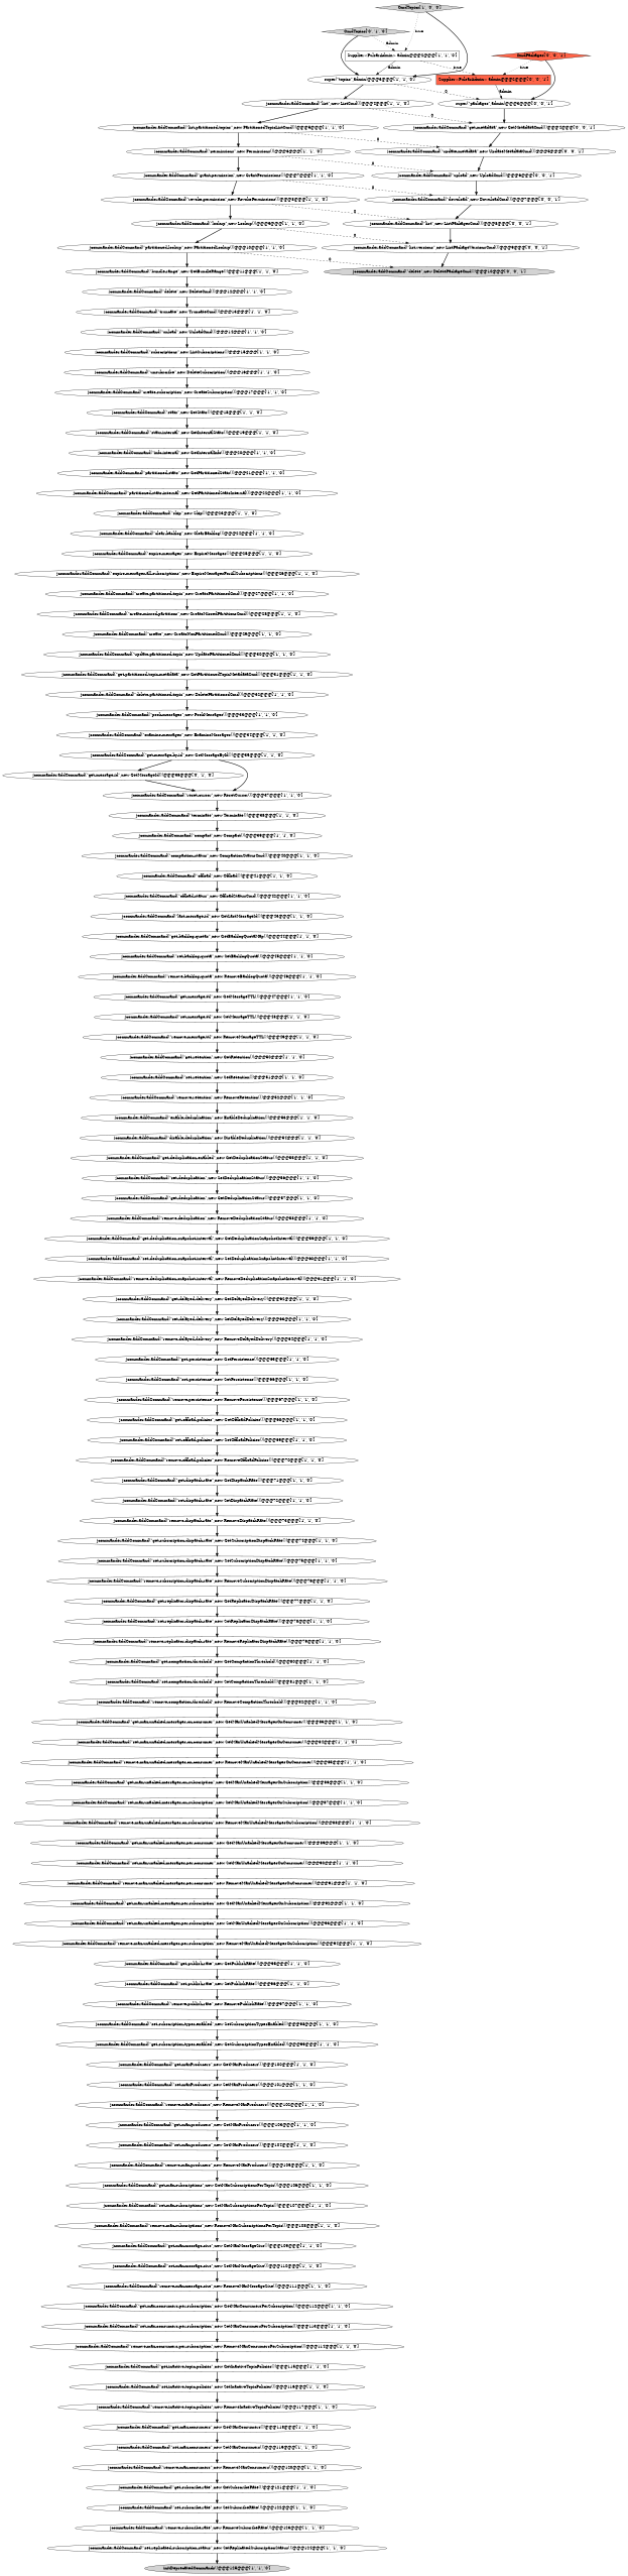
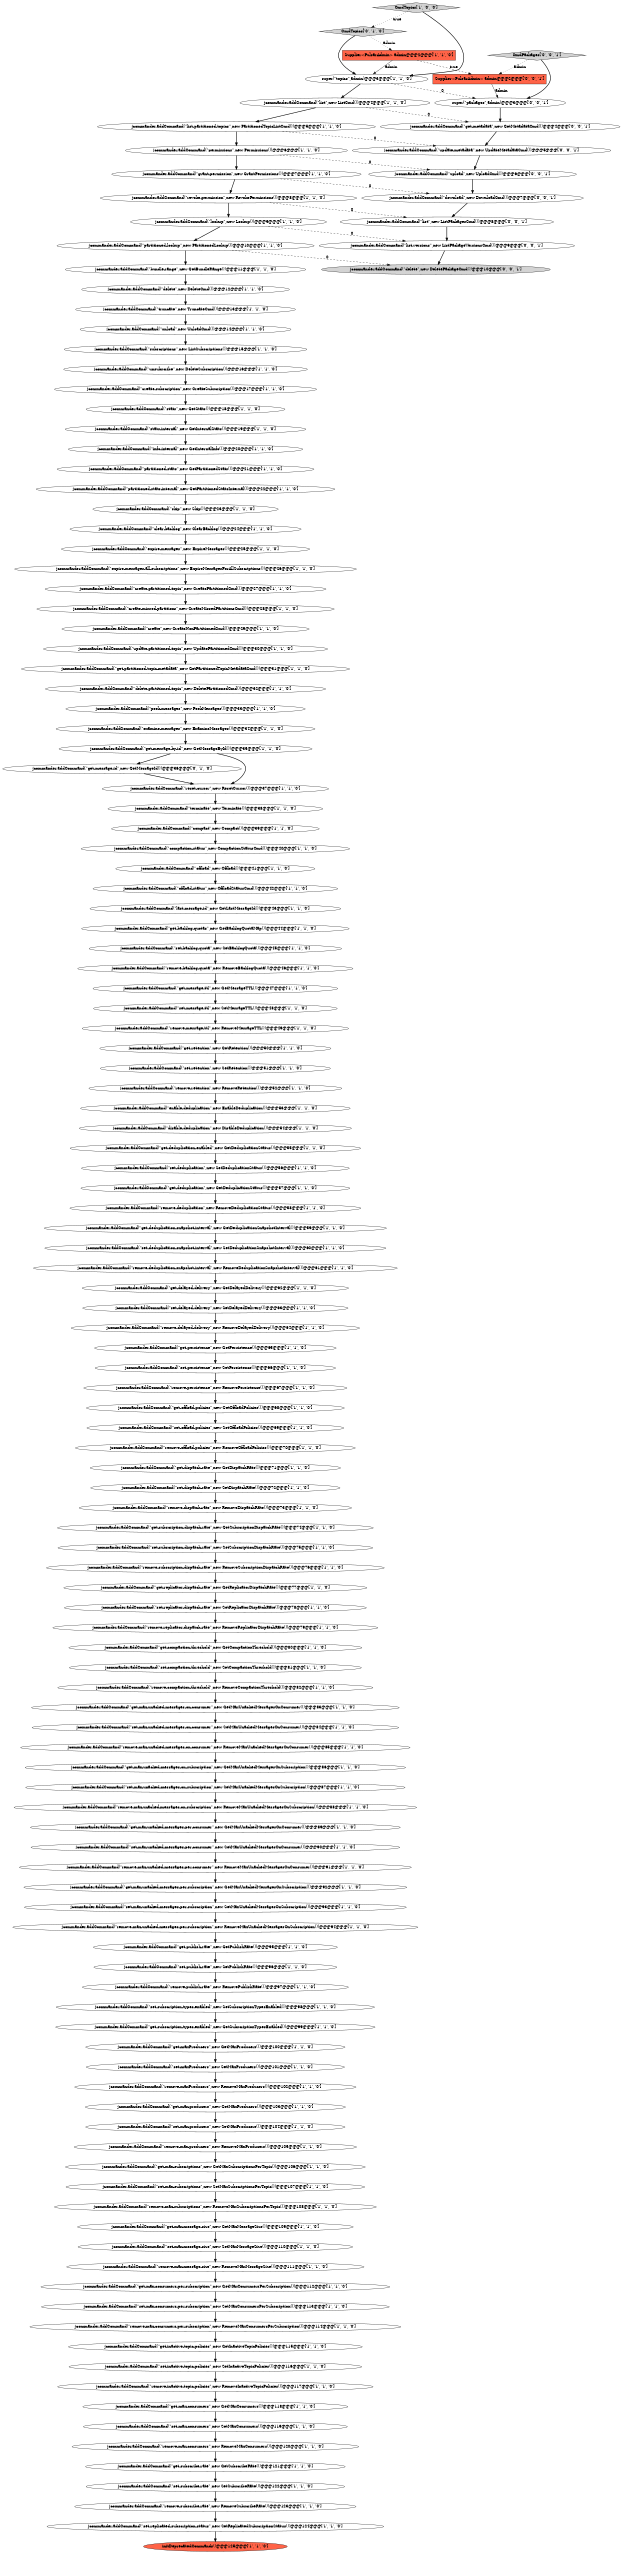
  digraph {
    node [fillcolor=white shape=ellipse style=filled]
    edge [style=bold]
    n1 [label="jcommander.addCommand(\"set-offload-policies\",new SetOffloadPolicies())@@@69@@@['1', '1', '0']"]
    n2 [label="jcommander.addCommand(\"remove-offload-policies\",new RemoveOffloadPolicies())@@@70@@@['1', '1', '0']"]
    n3 [label="jcommander.addCommand(\"get-dispatch-rate\",new GetDispatchRate())@@@71@@@['1', '1', '0']"]
    n4 [label="jcommander.addCommand(\"get-backlog-quotas\",new GetBacklogQuotaMap())@@@44@@@['1', '1', '0']"]
    n5 [label="jcommander.addCommand(\"set-backlog-quota\",new SetBacklogQuota())@@@45@@@['1', '1', '0']"]
    n6 [label="jcommander.addCommand(\"remove-backlog-quota\",new RemoveBacklogQuota())@@@46@@@['1', '1', '0']"]
    n7 [label="jcommander.addCommand(\"get-max-unacked-messages-per-consumer\",new GetMaxUnackedMessagesOnConsumer())@@@89@@@['1', '1', '0']"]
    n8 [label="jcommander.addCommand(\"set-max-unacked-messages-per-consumer\",new SetMaxUnackedMessagesOnConsumer())@@@90@@@['1', '1', '0']"]
    n9 [label="jcommander.addCommand(\"remove-max-unacked-messages-per-consumer\",new RemoveMaxUnackedMessagesOnConsumer())@@@91@@@['1', '1', '0']"]
    n10 [label="jcommander.addCommand(\"remove-max-unacked-messages-per-subscription\",new RemoveMaxUnackedMessagesOnSubscription())@@@94@@@['1', '1', '0']"]
    n11 [label="jcommander.addCommand(\"get-publish-rate\",new GetPublishRate())@@@95@@@['1', '1', '0']"]
    n12 [label="jcommander.addCommand(\"set-publish-rate\",new SetPublishRate())@@@96@@@['1', '1', '0']"]
    n13 [label="jcommander.addCommand(\"set-max-unacked-messages-on-subscription\",new SetMaxUnackedMessagesOnSubscription())@@@87@@@['1', '1', '0']"]
    n14 [label="jcommander.addCommand(\"remove-max-unacked-messages-on-subscription\",new RemoveMaxUnackedMessagesOnSubscription())@@@88@@@['1', '1', '0']"]
    n15 [label="jcommander.addCommand(\"remove-max-unacked-messages-on-consumer\",new RemoveMaxUnackedMessagesOnConsumer())@@@85@@@['1', '1', '0']"]
    n16 [label="jcommander.addCommand(\"get-max-unacked-messages-on-subscription\",new GetMaxUnackedMessagesOnSubscription())@@@86@@@['1', '1', '0']"]
    n17 [label="jcommander.addCommand(\"stats\",new GetStats())@@@18@@@['1', '1', '0']"]
    n18 [label="jcommander.addCommand(\"stats-internal\",new GetInternalStats())@@@19@@@['1', '1', '0']"]
    n19 [label="jcommander.addCommand(\"info-internal\",new GetInternalInfo())@@@20@@@['1', '1', '0']"]
    n20 [label="jcommander.addCommand(\"get-retention\",new GetRetention())@@@50@@@['1', '1', '0']"]
    n21 [label="jcommander.addCommand(\"set-retention\",new SetRetention())@@@51@@@['1', '1', '0']"]
    n22 [label="jcommander.addCommand(\"remove-retention\",new RemoveRetention())@@@52@@@['1', '1', '0']"]
    n23 [label="jcommander.addCommand(\"set-dispatch-rate\",new SetDispatchRate())@@@72@@@['1', '1', '0']"]
    n24 [label="jcommander.addCommand(\"remove-dispatch-rate\",new RemoveDispatchRate())@@@73@@@['1', '1', '0']"]
    n25 [label="jcommander.addCommand(\"get-subscription-dispatch-rate\",new GetSubscriptionDispatchRate())@@@74@@@['1', '1', '0']"]
    n26 [label="jcommander.addCommand(\"get-deduplication-snapshot-interval\",new GetDeduplicationSnapshotInterval())@@@59@@@['1', '1', '0']"]
    n27 [label="jcommander.addCommand(\"set-deduplication-snapshot-interval\",new SetDeduplicationSnapshotInterval())@@@60@@@['1', '1', '0']"]
    n28 [label="jcommander.addCommand(\"remove-deduplication-snapshot-interval\",new RemoveDeduplicationSnapshotInterval())@@@61@@@['1', '1', '0']"]
    n29 [label="jcommander.addCommand(\"partitioned-stats-internal\",new GetPartitionedStatsInternal())@@@22@@@['1', '1', '0']"]
    n30 [label="jcommander.addCommand(\"skip\",new Skip())@@@23@@@['1', '1', '0']"]
    n31 [label="jcommander.addCommand(\"clear-backlog\",new ClearBacklog())@@@24@@@['1', '1', '0']"]
    n32 [label="jcommander.addCommand(\"list-versions\",new ListPackageVersionsCmd())@@@9@@@['0', '0', '1']"]
    n33 [fillcolor=lightgray label="jcommander.addCommand(\"delete\",new DeletePackageCmd())@@@10@@@['0', '0', '1']"]
    n34 [label="jcommander.addCommand(\"remove-max-producers\",new RemoveMaxProducers())@@@105@@@['1', '1', '0']"]
    n35 [label="jcommander.addCommand(\"get-max-subscriptions\",new GetMaxSubscriptionsPerTopic())@@@106@@@['1', '1', '0']"]
    n36 [label="jcommander.addCommand(\"set-max-subscriptions\",new SetMaxSubscriptionsPerTopic())@@@107@@@['1', '1', '0']"]
    n37 [label="jcommander.addCommand(\"remove-max-subscriptions\",new RemoveMaxSubscriptionsPerTopic())@@@108@@@['1', '1', '0']"]
    n38 [label="jcommander.addCommand(\"get-max-message-size\",new GetMaxMessageSize())@@@109@@@['1', '1', '0']"]
    n39 [label="jcommander.addCommand(\"partitioned-stats\",new GetPartitionedStats())@@@21@@@['1', '1', '0']"]
    n40 [label="jcommander.addCommand(\"create-subscription\",new CreateSubscription())@@@17@@@['1', '1', '0']"]
    n41 [label="jcommander.addCommand(\"get-message-id\",new GetMessageId())@@@36@@@['0', '1', '0']"]
    n42 [label="jcommander.addCommand(\"reset-cursor\",new ResetCursor())@@@37@@@['1', '1', '0']"]
    n43 [label="jcommander.addCommand(\"terminate\",new Terminate())@@@38@@@['1', '1', '0']"]
    n44 [label="jcommander.addCommand(\"set-message-ttl\",new SetMessageTTL())@@@48@@@['1', '1', '0']"]
    n45 [label="jcommander.addCommand(\"remove-message-ttl\",new RemoveMessageTTL())@@@49@@@['1', '1', '0']"]
    n46 [label="jcommander.addCommand(\"set-subscription-types-enabled\",new SetSubscriptionTypesEnabled())@@@98@@@['1', '1', '0']"]
    n47 [label="jcommander.addCommand(\"get-subscription-types-enabled\",new GetSubscriptionTypesEnabled())@@@99@@@['1', '1', '0']"]
    n48 [label="jcommander.addCommand(\"get-maxProducers\",new GetMaxProducers())@@@100@@@['1', '1', '0']"]
    n49 [label="jcommander.addCommand(\"get-delayed-delivery\",new GetDelayedDelivery())@@@62@@@['1', '1', '0']"]
    n50 [label="jcommander.addCommand(\"set-delayed-delivery\",new SetDelayedDelivery())@@@63@@@['1', '1', '0']"]
    n51 [label="jcommander.addCommand(\"last-message-id\",new GetLastMessageId())@@@43@@@['1', '1', '0']"]
    n52 [label="jcommander.addCommand(\"set-max-message-size\",new SetMaxMessageSize())@@@110@@@['1', '1', '0']"]
    n53 [label="jcommander.addCommand(\"remove-max-message-size\",new RemoveMaxMessageSize())@@@111@@@['1', '1', '0']"]
    n54 [label="jcommander.addCommand(\"get-max-consumers-per-subscription\",new GetMaxConsumersPerSubscription())@@@112@@@['1', '1', '0']"]
    n55 [label="jcommander.addCommand(\"offload\",new Offload())@@@41@@@['1', '1', '0']"]
    n56 [label="jcommander.addCommand(\"offload-status\",new OffloadStatusCmd())@@@42@@@['1', '1', '0']"]
    n57 [label="jcommander.addCommand(\"list-partitioned-topics\",new PartitionedTopicListCmd())@@@5@@@['1', '1', '0']"]
    n58 [label="jcommander.addCommand(\"permissions\",new Permissions())@@@6@@@['1', '1', '0']"]
    n59 [label="jcommander.addCommand(\"update-metadata\",new UpdateMetadataCmd())@@@5@@@['0', '0', '1']"]
    n60 [label="jcommander.addCommand(\"grant-permission\",new GrantPermissions())@@@7@@@['1', '1', '0']"]
    n61 [label="jcommander.addCommand(\"upload\",new UploadCmd())@@@6@@@['0', '0', '1']"]
    n62 [label="jcommander.addCommand(\"set-max-producers\",new SetMaxProducers())@@@104@@@['1', '1', '0']"]
    n63 [label="jcommander.addCommand(\"remove-publish-rate\",new RemovePublishRate())@@@97@@@['1', '1', '0']"]
    n64 [label="jcommander.addCommand(\"remove-maxProducers\",new RemoveMaxProducers())@@@102@@@['1', '1', '0']"]
    n65 [label="jcommander.addCommand(\"get-max-producers\",new GetMaxProducers())@@@103@@@['1', '1', '0']"]
    n66 [label="jcommander.addCommand(\"get-replicator-dispatch-rate\",new GetReplicatorDispatchRate())@@@77@@@['1', '1', '0']"]
    n67 [label="jcommander.addCommand(\"set-replicator-dispatch-rate\",new SetReplicatorDispatchRate())@@@78@@@['1', '1', '0']"]
    n68 [label="jcommander.addCommand(\"remove-replicator-dispatch-rate\",new RemoveReplicatorDispatchRate())@@@79@@@['1', '1', '0']"]
    n69 [label="jcommander.addCommand(\"revoke-permission\",new RevokePermissions())@@@8@@@['1', '1', '0']"]
    n70 [label="jcommander.addCommand(\"download\",new DownloadCmd())@@@7@@@['0', '0', '1']"]
    n71 [label="jcommander.addCommand(\"lookup\",new Lookup())@@@9@@@['1', '1', '0']"]
    n72 [label="jcommander.addCommand(\"list\",new ListPackagesCmd())@@@8@@@['0', '0', '1']"]
    n73 [label="jcommander.addCommand(\"update-partitioned-topic\",new UpdatePartitionedCmd())@@@30@@@['1', '1', '0']"]
    n74 [label="jcommander.addCommand(\"get-partitioned-topic-metadata\",new GetPartitionedTopicMetadataCmd())@@@31@@@['1', '1', '0']"]
    n75 [label="jcommander.addCommand(\"delete-partitioned-topic\",new DeletePartitionedCmd())@@@32@@@['1', '1', '0']"]
    n76 [label="jcommander.addCommand(\"set-max-unacked-messages-per-subscription\",new SetMaxUnackedMessagesOnSubscription())@@@93@@@['1', '1', '0']"]
    n77 [label="jcommander.addCommand(\"get-subscribe-rate\",new GetSubscribeRate())@@@121@@@['1', '1', '0']"]
    n78 [label="jcommander.addCommand(\"set-subscribe-rate\",new SetSubscribeRate())@@@122@@@['1', '1', '0']"]
    n79 [label="jcommander.addCommand(\"remove-subscribe-rate\",new RemoveSubscribeRate())@@@123@@@['1', '1', '0']"]
    n80 [label="jcommander.addCommand(\"compact\",new Compact())@@@39@@@['1', '1', '0']"]
    n81 [label="jcommander.addCommand(\"compaction-status\",new CompactionStatusCmd())@@@40@@@['1', '1', '0']"]
    n82 [label="jcommander.addCommand(\"examine-messages\",new ExamineMessages())@@@34@@@['1', '1', '0']"]
    n83 [label="jcommander.addCommand(\"get-message-by-id\",new GetMessageById())@@@35@@@['1', '1', '0']"]
    n84 [label="jcommander.addCommand(\"expire-messages\",new ExpireMessages())@@@25@@@['1', '1', '0']"]
    n85 [label="super(\"packages\",admin)@@@3@@@['0', '0', '1']"]
    n86 [label="jcommander.addCommand(\"get-metadata\",new GetMetadataCmd())@@@4@@@['0', '0', '1']"]
    n87 [label="jcommander.addCommand(\"get-message-ttl\",new GetMessageTTL())@@@47@@@['1', '1', '0']"]
    n88 [label="jcommander.addCommand(\"get-compaction-threshold\",new GetCompactionThreshold())@@@80@@@['1', '1', '0']"]
    n89 [label="jcommander.addCommand(\"set-compaction-threshold\",new SetCompactionThreshold())@@@81@@@['1', '1', '0']"]
    n90 [label="jcommander.addCommand(\"remove-compaction-threshold\",new RemoveCompactionThreshold())@@@82@@@['1', '1', '0']"]
    n91 [label="jcommander.addCommand(\"set-replicated-subscription-status\",new SetReplicatedSubscriptionStatus())@@@124@@@['1', '1', '0']"]
-   n92 [fillcolor=lightgray label="initDeprecatedCommands()@@@125@@@['1', '1', '0']"]
+   n92 [fillcolor=tomato label="initDeprecatedCommands()@@@125@@@['1', '1', '0']"]
    n93 [label="jcommander.addCommand(\"expire-messages-all-subscriptions\",new ExpireMessagesForAllSubscriptions())@@@26@@@['1', '1', '0']"]
    n94 [label="jcommander.addCommand(\"truncate\",new TruncateCmd())@@@13@@@['1', '1', '0']"]
    n95 [label="jcommander.addCommand(\"unload\",new UnloadCmd())@@@14@@@['1', '1', '0']"]
    n96 [label="jcommander.addCommand(\"subscriptions\",new ListSubscriptions())@@@15@@@['1', '1', '0']"]
    n97 [label="jcommander.addCommand(\"get-offload-policies\",new GetOffloadPolicies())@@@68@@@['1', '1', '0']"]
    n98 [label="jcommander.addCommand(\"partitioned-lookup\",new PartitionedLookup())@@@10@@@['1', '1', '0']"]
    n99 [label="jcommander.addCommand(\"bundle-range\",new GetBundleRange())@@@11@@@['1', '1', '0']"]
    n100 [label="jcommander.addCommand(\"create-missed-partitions\",new CreateMissedPartitionsCmd())@@@28@@@['1', '1', '0']"]
    n101 [label="jcommander.addCommand(\"create\",new CreateNonPartitionedCmd())@@@29@@@['1', '1', '0']"]
    n102 [label="jcommander.addCommand(\"set-max-consumers-per-subscription\",new SetMaxConsumersPerSubscription())@@@113@@@['1', '1', '0']"]
    n103 [label="jcommander.addCommand(\"disable-deduplication\",new DisableDeduplication())@@@54@@@['1', '1', '0']"]
    n104 [label="jcommander.addCommand(\"get-deduplication-enabled\",new GetDeduplicationStatus())@@@55@@@['1', '1', '0']"]
    n105 [label="jcommander.addCommand(\"set-deduplication\",new SetDeduplicationStatus())@@@56@@@['1', '1', '0']"]
    n106 [label="jcommander.addCommand(\"set-inactive-topic-policies\",new SetInactiveTopicPolicies())@@@116@@@['1', '1', '0']"]
    n107 [label="jcommander.addCommand(\"remove-inactive-topic-policies\",new RemoveInactiveTopicPolicies())@@@117@@@['1', '1', '0']"]
    n108 [label="jcommander.addCommand(\"get-max-consumers\",new GetMaxConsumers())@@@118@@@['1', '1', '0']"]
    n109 [label="jcommander.addCommand(\"remove-max-consumers-per-subscription\",new RemoveMaxConsumersPerSubscription())@@@114@@@['1', '1', '0']"]
    n110 [label="jcommander.addCommand(\"get-inactive-topic-policies\",new GetInactiveTopicPolicies())@@@115@@@['1', '1', '0']"]
    n111 [fillcolor=lightgray label="CmdTopics['0', '1', '0']" shape=diamond]
-   n112 [label="Supplier<PulsarAdmin> admin@@@2@@@['1', '1', '0']" shape=box]
+   n112 [fillcolor=tomato label="Supplier<PulsarAdmin> admin@@@2@@@['1', '1', '0']" shape=box]
    n113 [label="super(\"topics\",admin)@@@3@@@['1', '1', '0']"]
    n114 [fillcolor=tomato label="Supplier<PulsarAdmin> admin@@@2@@@['0', '0', '1']" shape=box]
    n115 [label="jcommander.addCommand(\"list\",new ListCmd())@@@4@@@['1', '1', '0']"]
    n116 [label="jcommander.addCommand(\"get-deduplication\",new GetDeduplicationStatus())@@@57@@@['1', '1', '0']"]
    n117 [label="jcommander.addCommand(\"remove-deduplication\",new RemoveDeduplicationStatus())@@@58@@@['1', '1', '0']"]
    n118 [label="jcommander.addCommand(\"get-max-unacked-messages-per-subscription\",new GetMaxUnackedMessagesOnSubscription())@@@92@@@['1', '1', '0']"]
    n119 [label="jcommander.addCommand(\"remove-delayed-delivery\",new RemoveDelayedDelivery())@@@64@@@['1', '1', '0']"]
    n120 [fillcolor=lightgray label="CmdTopics['1', '0', '0']" shape=diamond]
    n121 [label="jcommander.addCommand(\"peek-messages\",new PeekMessages())@@@33@@@['1', '1', '0']"]
    n122 [label="jcommander.addCommand(\"set-maxProducers\",new SetMaxProducers())@@@101@@@['1', '1', '0']"]
    n123 [label="jcommander.addCommand(\"create-partitioned-topic\",new CreatePartitionedCmd())@@@27@@@['1', '1', '0']"]
    n124 [label="jcommander.addCommand(\"set-max-consumers\",new SetMaxConsumers())@@@119@@@['1', '1', '0']"]
    n125 [label="jcommander.addCommand(\"set-subscription-dispatch-rate\",new SetSubscriptionDispatchRate())@@@75@@@['1', '1', '0']"]
    n126 [label="jcommander.addCommand(\"remove-subscription-dispatch-rate\",new RemoveSubscriptionDispatchRate())@@@76@@@['1', '1', '0']"]
    n127 [label="jcommander.addCommand(\"remove-max-consumers\",new RemoveMaxConsumers())@@@120@@@['1', '1', '0']"]
    n128 [label="jcommander.addCommand(\"unsubscribe\",new DeleteSubscription())@@@16@@@['1', '1', '0']"]
    n129 [label="jcommander.addCommand(\"delete\",new DeleteCmd())@@@12@@@['1', '1', '0']"]
    n130 [label="jcommander.addCommand(\"set-max-unacked-messages-on-consumer\",new SetMaxUnackedMessagesOnConsumer())@@@84@@@['1', '1', '0']"]
-   n131 [fillcolor=tomato label="CmdPackages['0', '0', '1']" shape=diamond]
+   n131 [fillcolor=lightgray label="CmdPackages['0', '0', '1']" shape=diamond]
    n132 [label="jcommander.addCommand(\"get-max-unacked-messages-on-consumer\",new GetMaxUnackedMessagesOnConsumer())@@@83@@@['1', '1', '0']"]
    n133 [label="jcommander.addCommand(\"remove-persistence\",new RemovePersistence())@@@67@@@['1', '1', '0']"]
    n134 [label="jcommander.addCommand(\"enable-deduplication\",new EnableDeduplication())@@@53@@@['1', '1', '0']"]
    n135 [label="jcommander.addCommand(\"get-persistence\",new GetPersistence())@@@65@@@['1', '1', '0']"]
    n136 [label="jcommander.addCommand(\"set-persistence\",new SetPersistence())@@@66@@@['1', '1', '0']"]
    n1 -> n2
    n2 -> n3
    n3 -> n23
    n4 -> n5
    n5 -> n6
    n6 -> n87
    n7 -> n8
    n8 -> n9
    n9 -> n118
    n10 -> n11
    n11 -> n12
    n12 -> n63
    n13 -> n14
    n14 -> n7
    n15 -> n16
    n16 -> n13
    n17 -> n18
    n18 -> n19
    n19 -> n39
    n20 -> n21
    n21 -> n22
    n22 -> n134
    n23 -> n24
    n24 -> n25
    n25 -> n125
    n26 -> n27
    n27 -> n28
    n28 -> n49
    n29 -> n30
    n30 -> n31
    n31 -> n84
    n32 -> n33
    n34 -> n35
    n35 -> n36
    n36 -> n37
    n37 -> n38
    n38 -> n52
    n39 -> n29
    n40 -> n17
    n41 -> n42
    n42 -> n43
    n43 -> n80
    n44 -> n45
    n45 -> n20
    n46 -> n47
    n47 -> n48
    n48 -> n122
    n49 -> n50
    n50 -> n119
    n51 -> n4
    n52 -> n53
    n53 -> n54
    n54 -> n102
    n55 -> n56
    n56 -> n51
    n57 -> n58
    n57 -> n59 [label=0 style=dashed]
    n58 -> n60
    n58 -> n61 [label=0 style=dashed]
    n59 -> n61
    n60 -> n69
    n60 -> n70 [label=0 style=dashed]
    n61 -> n70
    n62 -> n34
    n63 -> n46
    n64 -> n65
    n65 -> n62
    n66 -> n67
    n67 -> n68
    n68 -> n88
    n69 -> n71
    n69 -> n72 [label=0 style=dashed]
    n70 -> n72
    n71 -> n32 [label=0 style=dashed]
    n71 -> n98
    n72 -> n32
    n73 -> n74
    n74 -> n75
    n75 -> n121
    n76 -> n10
    n77 -> n78
    n78 -> n79
    n79 -> n91
    n80 -> n81
    n81 -> n55
    n82 -> n83
    n83 -> n41
    n83 -> n42
    n84 -> n93
    n85 -> n86
    n86 -> n59
    n87 -> n44
    n88 -> n89
    n89 -> n90
    n90 -> n132
    n91 -> n92
    n93 -> n123
    n94 -> n95
    n95 -> n96
    n96 -> n128
    n97 -> n1
    n98 -> n33 [label=0 style=dashed]
    n98 -> n99
    n99 -> n129
    n100 -> n101
    n101 -> n73
    n102 -> n109
    n103 -> n104
    n104 -> n105
    n105 -> n116
    n106 -> n107
    n107 -> n108
    n108 -> n124
    n109 -> n110
    n110 -> n106
    n111 -> n112 [label=admin style=dotted]
    n111 -> n113
    n112 -> n113 [label=admin style=solid]
    n112 -> n114 [label=true style=dashed]
    n113 -> n85 [label=0 style=dashed]
    n113 -> n115
    n114 -> n85 [label=admin style=solid]
    n115 -> n57
    n115 -> n86 [label=0 style=dashed]
    n116 -> n117
    n117 -> n26
    n118 -> n76
    n119 -> n135
-   n120 -> n112 [label=true style=dotted]
+   n120 -> n111 [label=true style=dotted]
    n120 -> n113
    n121 -> n82
    n122 -> n64
    n123 -> n100
    n124 -> n127
    n125 -> n126
    n126 -> n66
    n127 -> n77
    n128 -> n40
    n129 -> n94
    n130 -> n15
    n131 -> n85
-   n131 -> n114 [label=true style=dotted]
+   n131 -> n114 [label=admin style=dotted]
    n132 -> n130
    n133 -> n97
    n134 -> n103
    n135 -> n136
    n136 -> n133
  }
